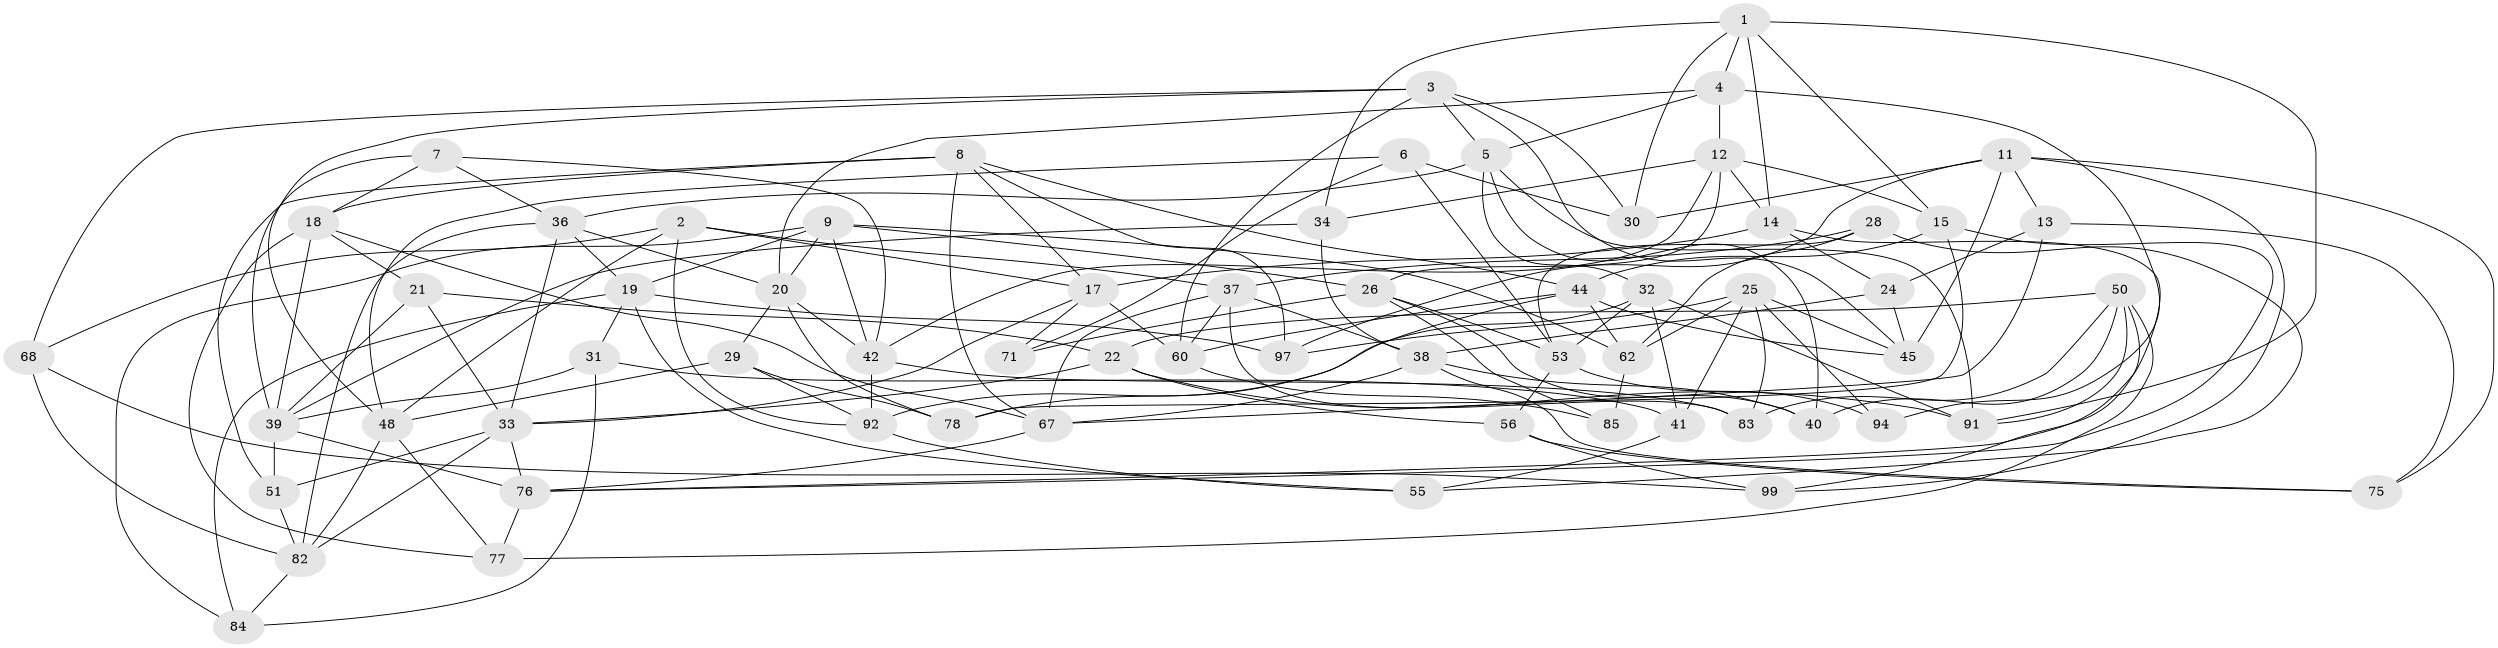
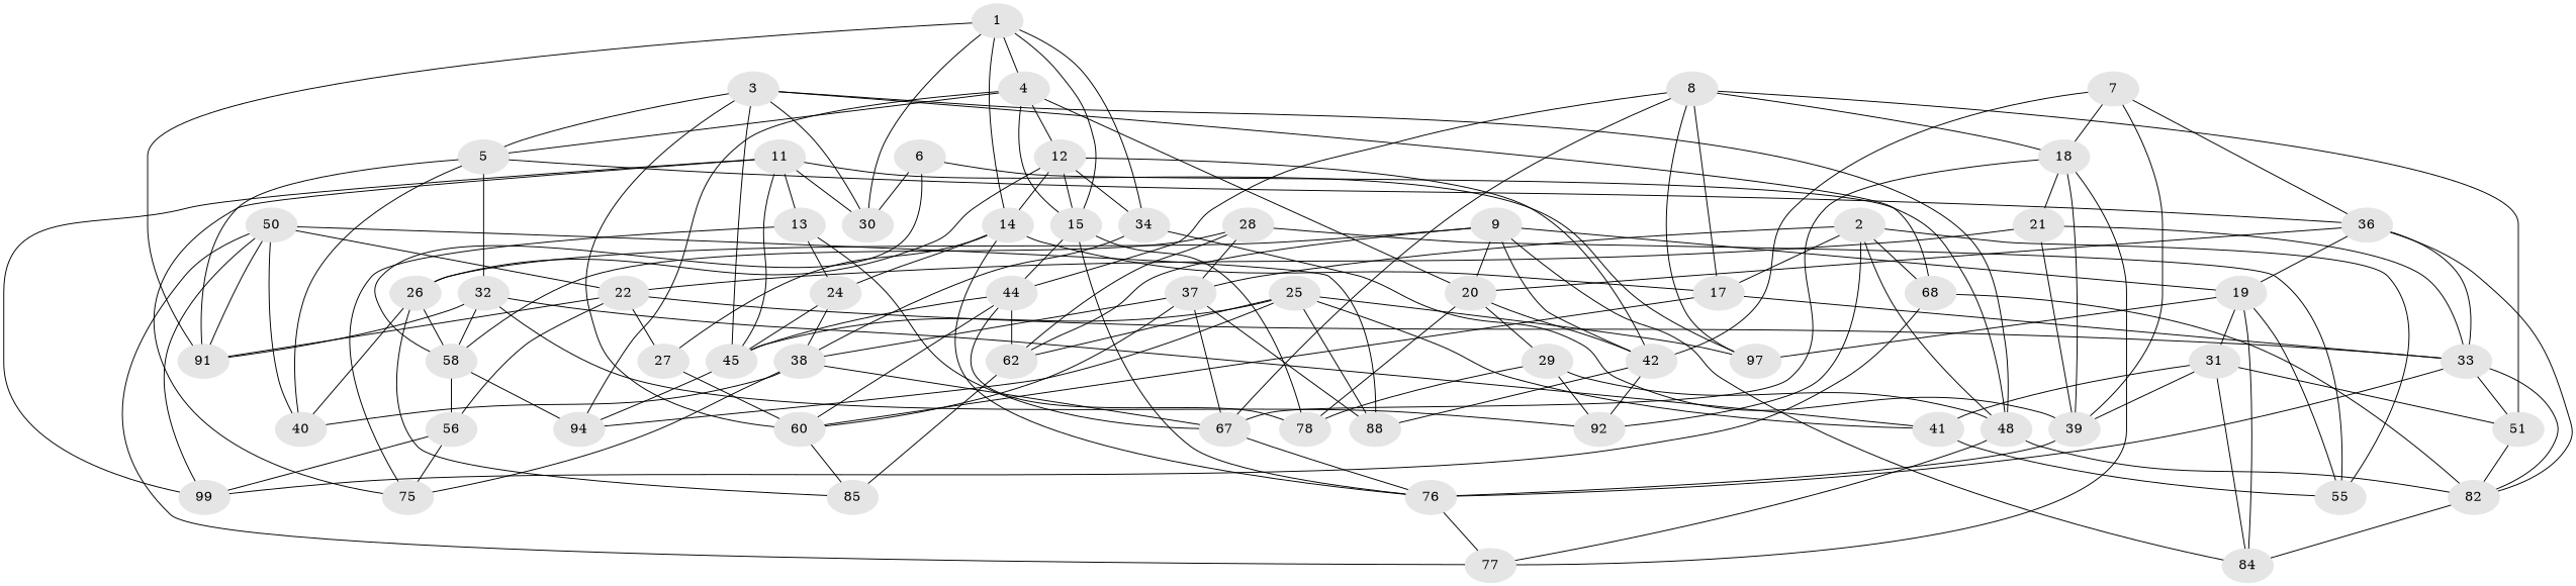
  graph {
    node [color=gray90 style=filled]
    1 [super="+50"]
    4 [super="+36"]
    14 [super="+63"]
    15 [super="+52"]
    30
    34
    91 [super="+98"]
    5 [super="+72"]
    12 [super="+64"]
    20 [super="+35"]
    n11 [label=94]
    17 [super="+90"]
    24
+   27
    76 [super="+93"]
    44 [super="+80"]
    78
    39 [super="+55"]
    38 [super="+87"]
    2 [super="+83"]
    37 [super="+96"]
    48 [super="+59"]
    n23 [label=55]
    68
    92
    60 [super="+74"]
-   71
    33 [super="+86"]
    67 [super="+70"]
-   88 [label=83]
+   88
    77
    82 [super="+94"]
    99
    3 [super="+58"]
    45 [super="+49"]
    n36 [label=36 super="+79"]
    32 [super="+65"]
    40
    85
    42 [super="+61"]
    26 [super="+43"]
    29
    19 [super="+23"]
-   53 [super="+89"]
+   53 [super="+89" label=58]
    41
    6
    56
    7
    18 [super="+46"]
    21
    8 [super="+73"]
    51
    97
    62 [super="+66"]
    9 [super="+81"]
    84
    31
    n58 [label=50 super="+100"]
    22 [super="+54"]
    11 [super="+69"]
    13
    75
    25 [super="+47"]
    28
    1 -- 4
    1 -- 14
    1 -- 15
    1 -- 30
    1 -- 34
    1 -- 91
+   4 -- 15
    4 -- 5
    4 -- 12
    4 -- 20
    4 -- n11
    14 -- 17
    14 -- 24
+   14 -- 27
    14 -- 76
    15 -- 76
    15 -- 44
    15 -- 78
    34 -- 39
    34 -- 38
    5 -- 91
    5 -- n36
    5 -- 32
    5 -- 40
    12 -- 14
    12 -- 15
    12 -- 34
    12 -- 42
    12 -- 26
    20 -- 78
    20 -- 42
    20 -- 29
    17 -- 60
-   17 -- 71
    17 -- 33
    24 -- 38
    24 -- 45
+   27 -- 60
    76 -- 77
    44 -- 78
    44 -- 60
    44 -- 45
    44 -- 62
    39 -- 76
-   39 -- 51
+   31 -- 51
    38 -- 67
    38 -- 40
    38 -- 75
    2 -- 17
    2 -- 37
    2 -- 48
-   92 -- n23
+   2 -- n23
    2 -- 68
    2 -- 92
    37 -- 38
    37 -- 60
    37 -- 67
    37 -- 88
    48 -- 77
    48 -- 82
    68 -- 82
    68 -- 99
    60 -- 85
    33 -- 76
    33 -- 82
    33 -- 51
    67 -- 76
    82 -- 84
    3 -- 30
    3 -- 5
    3 -- 48
    3 -- 68
    3 -- 60
    3 -- 45
+   45 -- n11
    n36 -- 20
    n36 -- 33
    n36 -- 82
    n36 -- 19
    32 -- 91 [weight=2]
    32 -- 92
    32 -- 53
    32 -- 41
    42 -- 92
    42 -- 88
-   26 -- 71
    26 -- 40
    26 -- 85
    26 -- 53
    29 -- 78
    29 -- 48
    29 -- 92
    19 -- n23
    19 -- 97
    19 -- 84
    19 -- 31
    53 -- n11
    53 -- 56
    41 -- n23
    6 -- 30
    6 -- 48
-   6 -- 71
    6 -- 53
    56 -- 99
    56 -- 75
    7 -- 39
    7 -- n36
    7 -- 42
    7 -- 18
    18 -- 39
    18 -- 67
    18 -- 77
    18 -- 21
    21 -- 39
    21 -- 33
    21 -- 22
    8 -- 17
    8 -- 44
    8 -- 67
    8 -- 18
    8 -- 51
    8 -- 97
    51 -- 82
    62 -- 85 [weight=2]
    9 -- 20
    9 -- 42
    9 -- 26
    9 -- 19
    9 -- 62
    9 -- 84
    31 -- 39
    31 -- 41
    31 -- 84
    n58 -- 91
    n58 -- 88
    n58 -- 77
    n58 -- 99
    n58 -- 40
    n58 -- 22
    22 -- 91
+   22 -- 27
    22 -- 33
    22 -- 56
    11 -- 30
    11 -- 99
    11 -- 45
    11 -- 97
    11 -- 13
    11 -- 75
    13 -- 24
    13 -- 67
    13 -- 75
    25 -- n11
    25 -- 88
    25 -- 45
    25 -- 41
    25 -- 97
    25 -- 62
    28 -- 37
    28 -- n23
    28 -- 53
    28 -- 62
  }
